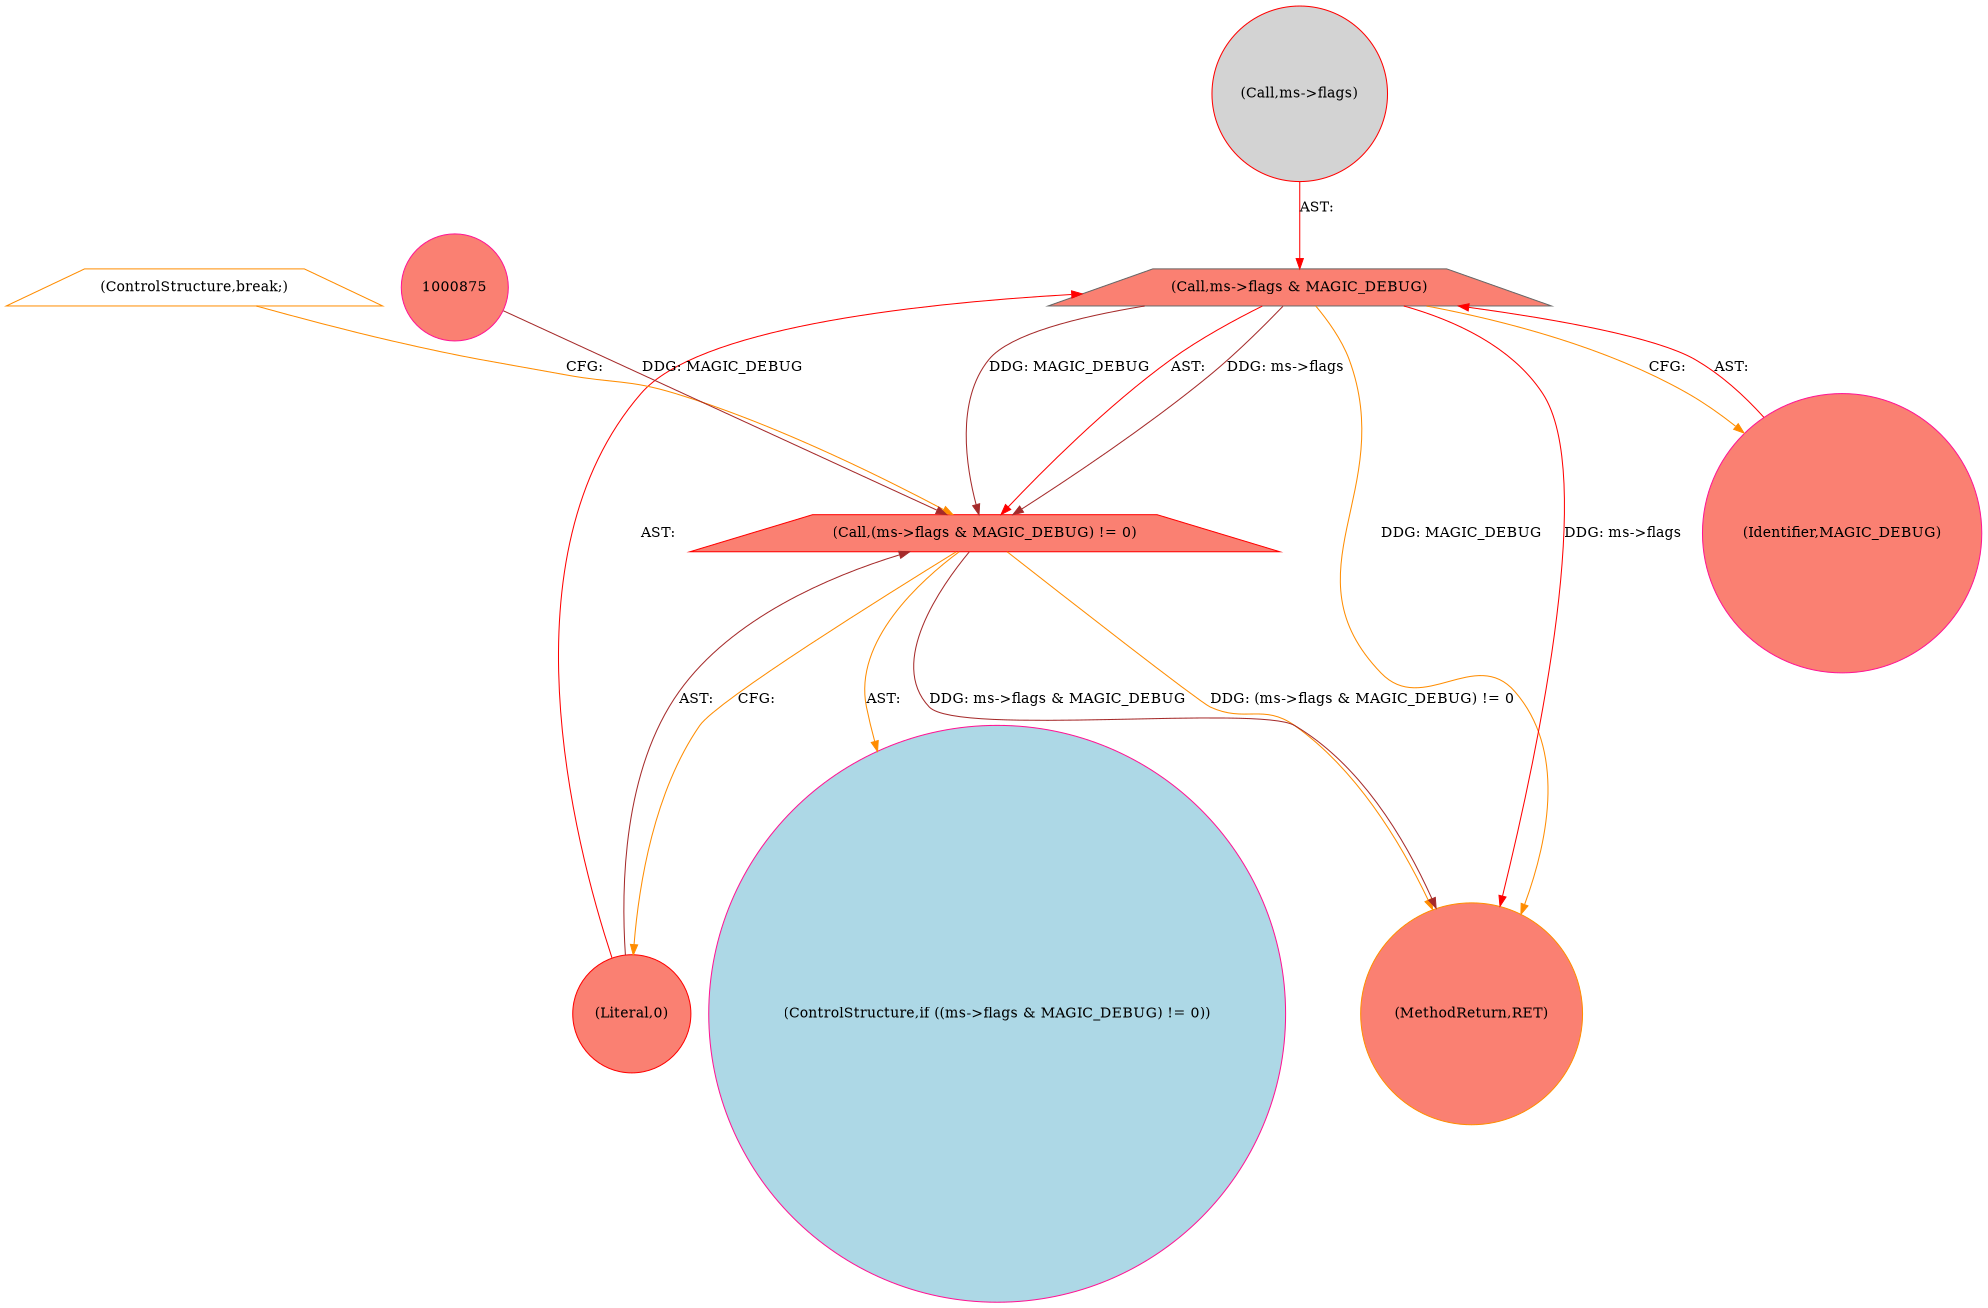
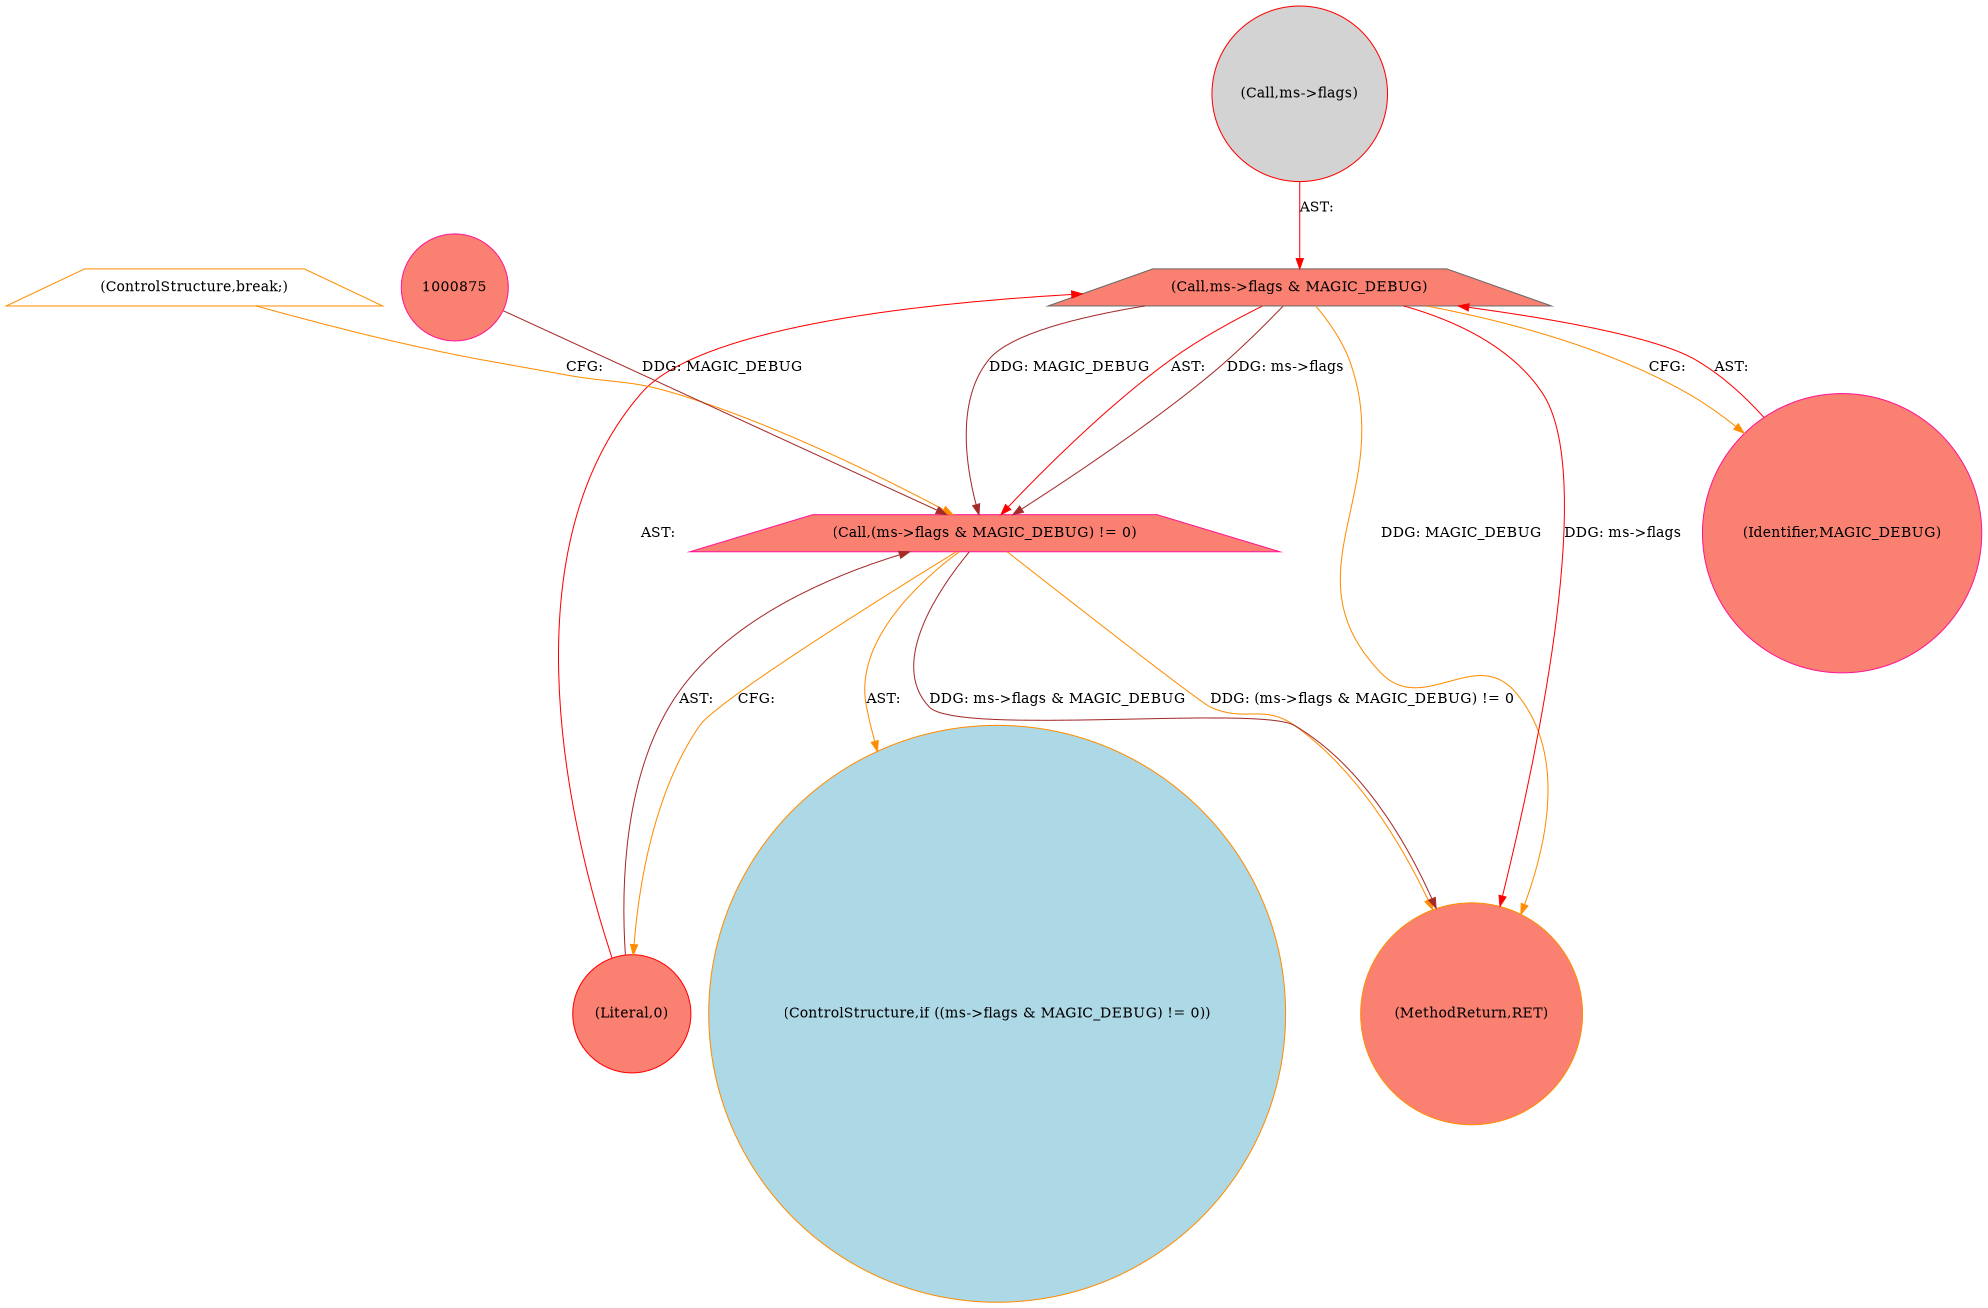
  digraph {
    node [color=red fillcolor=salmon shape=circle style=filled]
    edge [color=darkorange]
    n1 [color=gray40 label="(Call,ms->flags & MAGIC_DEBUG)" shape=trapezium]
-   n2 [label="(Call,(ms->flags & MAGIC_DEBUG) != 0)" shape=trapezium]
+   n2 [color=deeppink label="(Call,(ms->flags & MAGIC_DEBUG) != 0)" shape=trapezium]
    n3 [color=darkorange label="(MethodReturn,RET)"]
    n4 [color=deeppink label="(Identifier,MAGIC_DEBUG)"]
    n5 [label="(Literal,0)"]
-   n6 [color=deeppink fillcolor=lightblue label="(ControlStructure,if ((ms->flags & MAGIC_DEBUG) != 0))"]
+   n6 [color=darkorange fillcolor=lightblue label="(ControlStructure,if ((ms->flags & MAGIC_DEBUG) != 0))"]
    n7 [color=darkorange fillcolor=white label="(ControlStructure,break;)" shape=trapezium]
    n8 [fillcolor=lightgrey label="(Call,ms->flags)"]
    1000875 [color=deeppink]
    n1 -> n2 [color=red label="AST: "]
    n1 -> n2 [color=brown label="DDG: ms->flags"]
    n1 -> n2 [color=brown label="DDG: MAGIC_DEBUG"]
    n1 -> n3 [label="DDG: MAGIC_DEBUG"]
    n1 -> n3 [color=red label="DDG: ms->flags"]
    n1 -> n4 [label="CFG: "]
    n2 -> n3 [label="DDG: (ms->flags & MAGIC_DEBUG) != 0"]
    n2 -> n3 [color=brown label="DDG: ms->flags & MAGIC_DEBUG"]
    n2 -> n5 [label="CFG: "]
    n2 -> n6 [label="AST: "]
    n4 -> n1 [color=red label="AST: "]
    n5 -> n1 [color=red label="AST: "]
    n5 -> n2 [color=brown label="AST: "]
    n7 -> n2 [label="CFG: "]
    n8 -> n1 [color=red label="AST: "]
    1000875 -> n2 [color=brown label="DDG: MAGIC_DEBUG"]
  }
